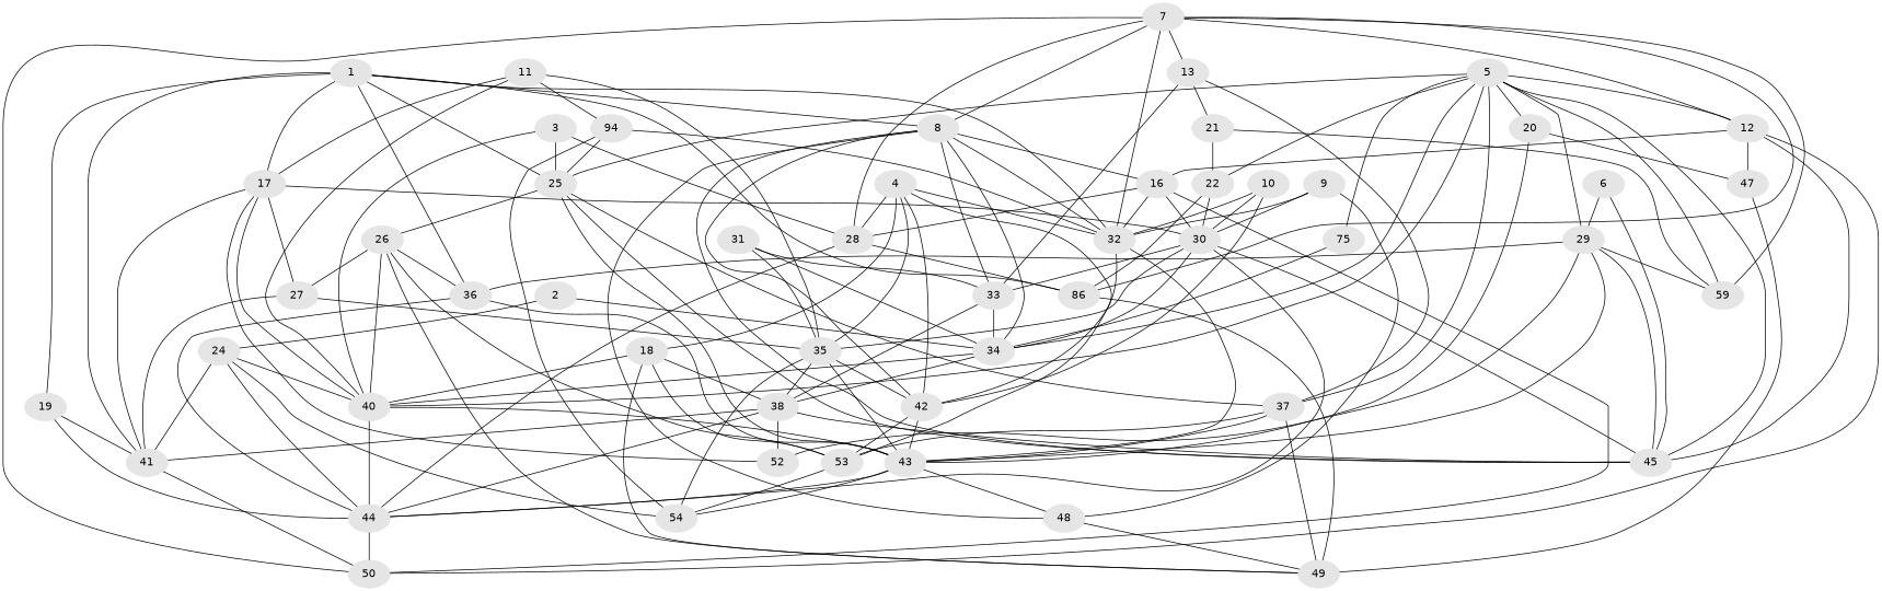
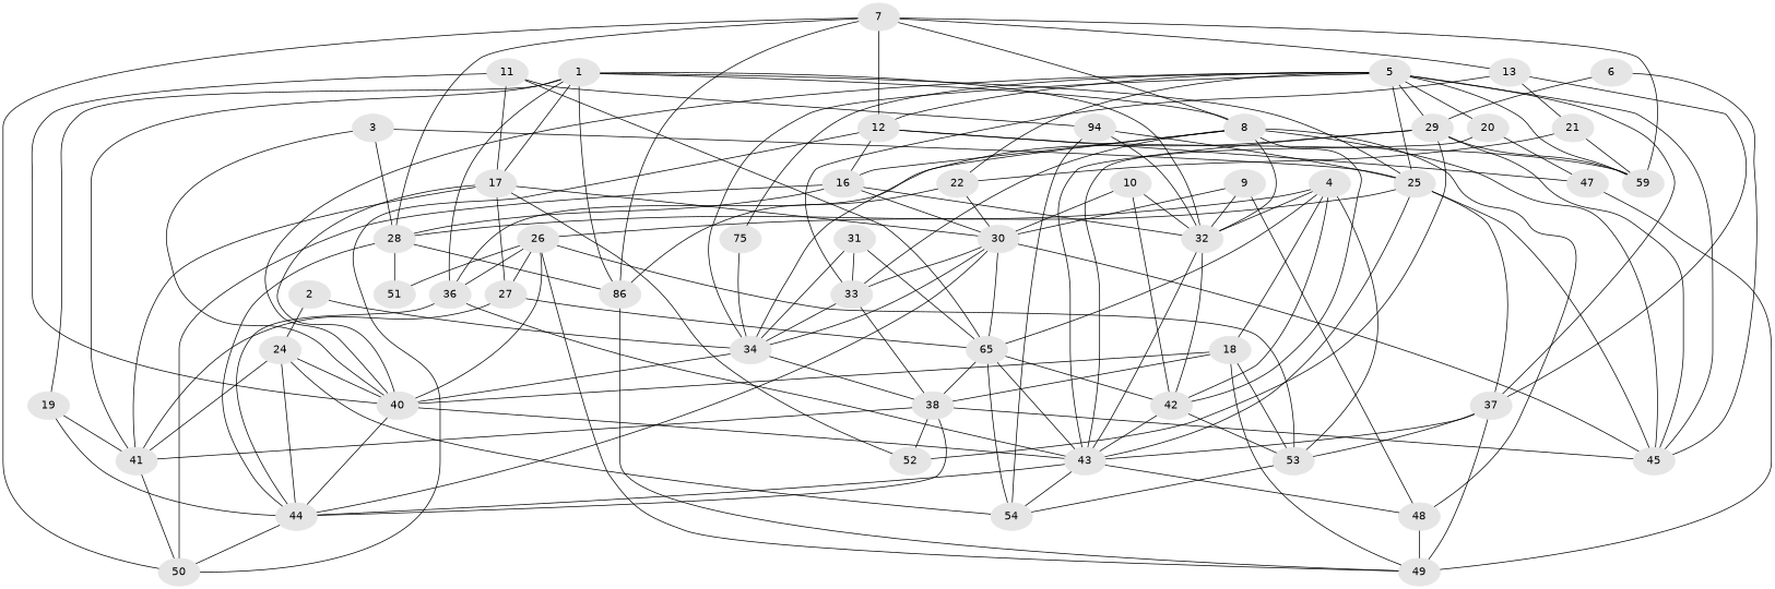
  graph {
    fontname="DejaVu Sans"
    node [color=gray90 fontname="DejaVu Sans" style=filled]
    edge [fontname="DejaVu Sans" weight=1.0]
    1
    8
    17
    19
    25
    32
    36
    41
    n9 [label=86]
    34
    42
    45
    16
    33
    48
    40
    30
    27
    52
    44
    37
    43
    26
    50
    49
    2
    24
    38
    3
    28
+   51
    4
    18
-   35
+   35 [label=65]
    53
    54
    5
    12
    n39 [label=75]
    20
    22
    29
    n43 [label=59]
    47
    6
    7
    13
    21
    9
    10
    11
    n52 [label=94]
    31
    1 -- 8
    1 -- 17
    1 -- 19
    1 -- 25
    1 -- 32
    1 -- 36
    1 -- 41
    1 -- n9
    8 -- 32
    8 -- 34
    8 -- 42
    8 -- 45
    8 -- 16
    8 -- 33
    8 -- 48
    17 -- 41
    17 -- 40
    17 -- 30
    17 -- 27
    17 -- 52
    19 -- 41
    19 -- 44
    25 -- 45
    25 -- 37
    25 -- 43
    25 -- 26
    32 -- 42
    32 -- 43
    36 -- 44
    36 -- 43
    41 -- 50
    n9 -- 49
    34 -- 40
    34 -- 38
    42 -- 43
    42 -- 53
    16 -- 32
    16 -- 30
    16 -- 50
    16 -- 28
    33 -- 34
    33 -- 38
    48 -- 49
    40 -- 44
    40 -- 43
    30 -- 34
    30 -- 45
    30 -- 33
    30 -- 44
    30 -- 35 [weight=2.0]
    27 -- 41
    27 -- 35
    44 -- 50
    37 -- 43
    37 -- 49 [weight=2.0]
    37 -- 53
    43 -- 48
    43 -- 44
    43 -- 54
    26 -- 36
    26 -- 40
    26 -- 27
    26 -- 49
+   26 -- 51
    26 -- 53
    2 -- 34
    2 -- 24
    24 -- 41
    24 -- 40
    24 -- 44
    24 -- 54
    38 -- 41
    38 -- 45
    38 -- 52
    38 -- 44
    3 -- 25 [weight=3.0]
    3 -- 40
    3 -- 28
    28 -- n9
    28 -- 44
+   28 -- 51
    4 -- 32
    4 -- 42
    4 -- 28
    4 -- 18
    4 -- 35
    4 -- 53
    18 -- 40
    18 -- 49
    18 -- 38
    18 -- 53
    35 -- 42
    35 -- 43
    35 -- 38
    35 -- 54
    53 -- 54
    5 -- 25
    5 -- 34
    5 -- 45
    5 -- 40
    5 -- 37
    5 -- 12
    5 -- n39
    5 -- 20
    5 -- 22
    5 -- 29
    5 -- n43
-   12 -- 45
+   12 -- n43
    12 -- 16
    12 -- 50
    12 -- 47
    n39 -- 34
    20 -- 43
    20 -- 47
    22 -- n9
    22 -- 30
    29 -- 36
    29 -- 45
    29 -- 52
    29 -- 43
    29 -- n43
    47 -- 49
    6 -- 45
    6 -- 29
    7 -- 8
-   7 -- 32
    7 -- n9
    7 -- 50
    7 -- 28
    7 -- 12
    7 -- n43
    7 -- 13
    13 -- 33
    13 -- 37
    13 -- 21
    21 -- 22
    21 -- n43
    9 -- 32
    9 -- 48
    9 -- 30
    10 -- 32
    10 -- 42 [weight=2.0]
    10 -- 30
    11 -- 17
    11 -- 40
    11 -- 35
    11 -- n52
    n52 -- 25
    n52 -- 32
    n52 -- 54
    31 -- 34
    31 -- 33
    31 -- 35
  }
